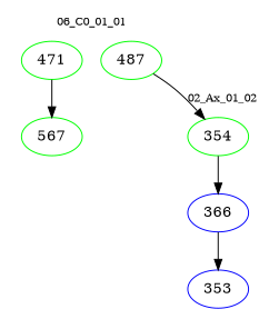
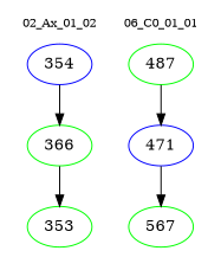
  digraph {
    node [color=green]
    edge [color=black]
-   n1 [label=354]
-   n2 [color=blue label=366]
-   n3 [color=blue label=353]
+   n1 [color=blue label=354]
+   n2 [label=366]
+   n3 [label=353]
    n4 [label=487]
-   n5 [label=471]
+   n5 [color=blue label=471]
    n6 [label=567]
    subgraph cluster_1 {
      color=white
      fontsize=10
      label="02_Ax_01_02"
      n1
      n2
      n3
    }
    subgraph cluster_2 {
      color=white
      fontsize=10
      label="06_C0_01_01"
      n4
      n5
      n6
    }
    n1 -> n2
    n2 -> n3
-   n4 -> n1
+   n4 -> n5
    n5 -> n6
  }
